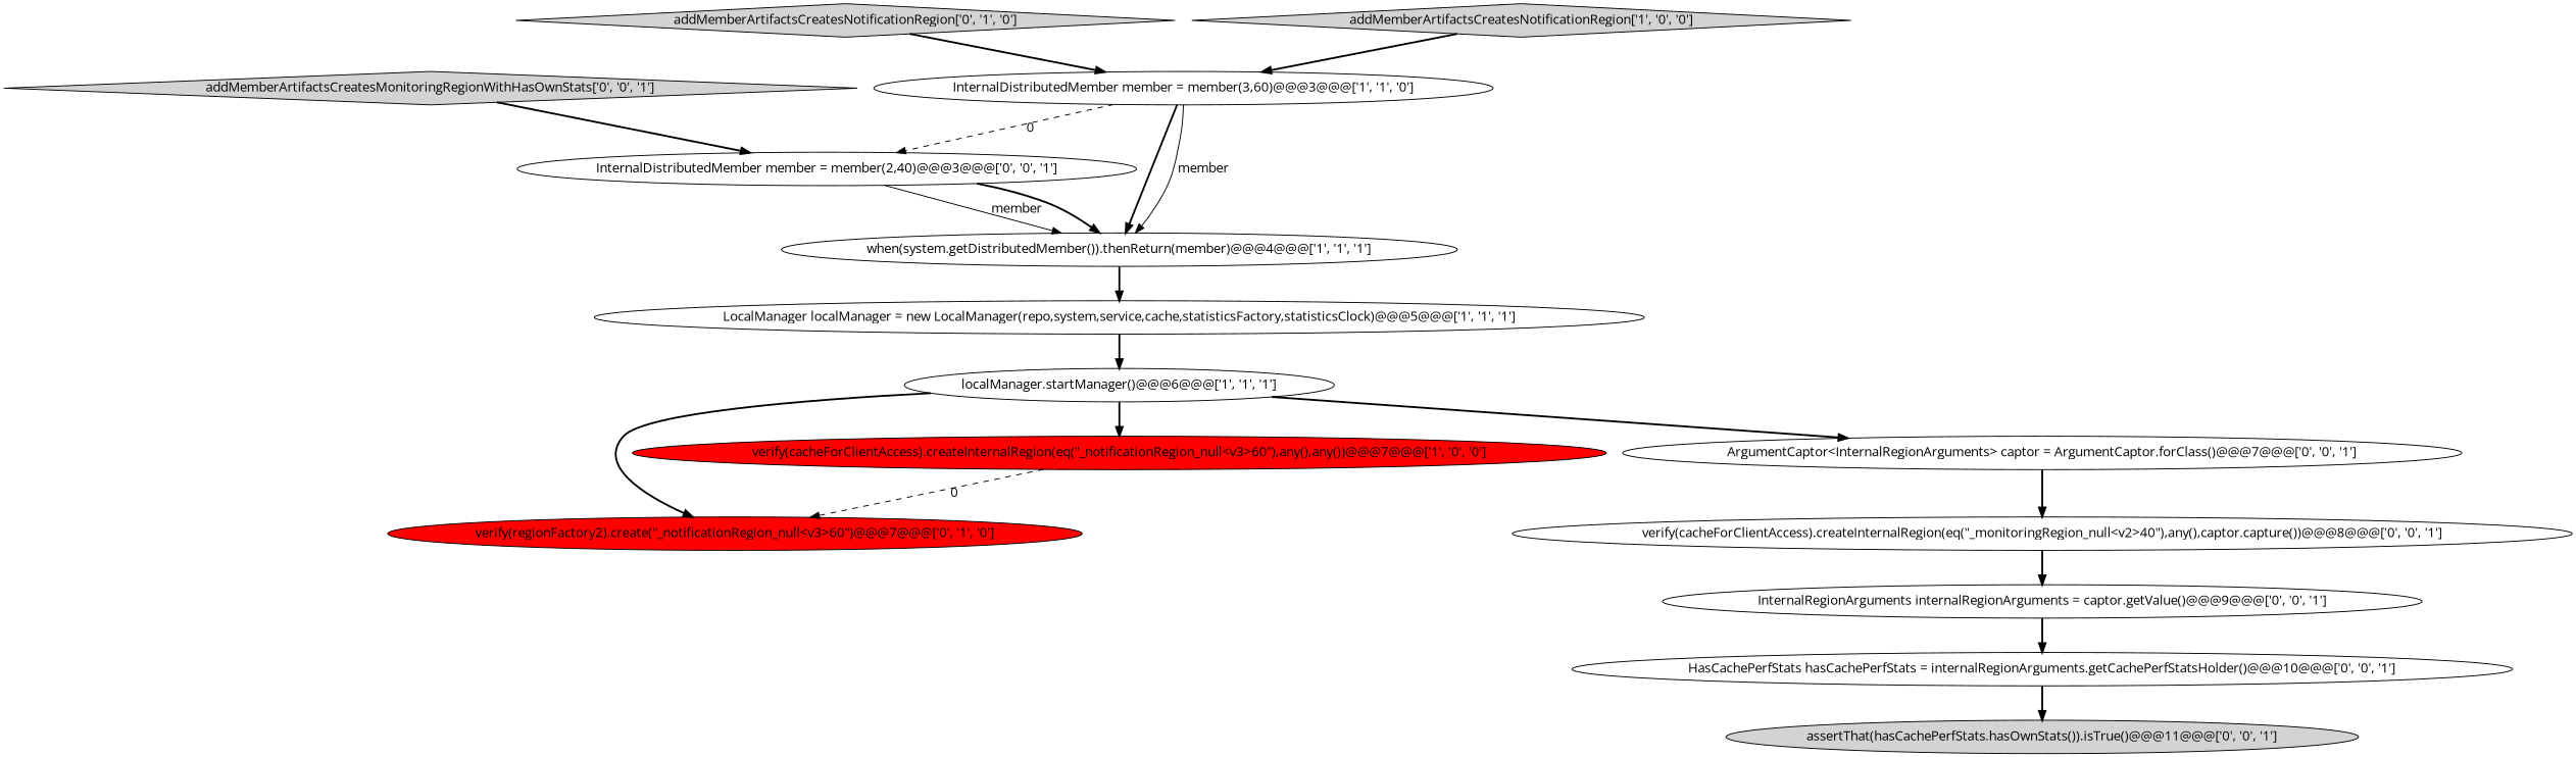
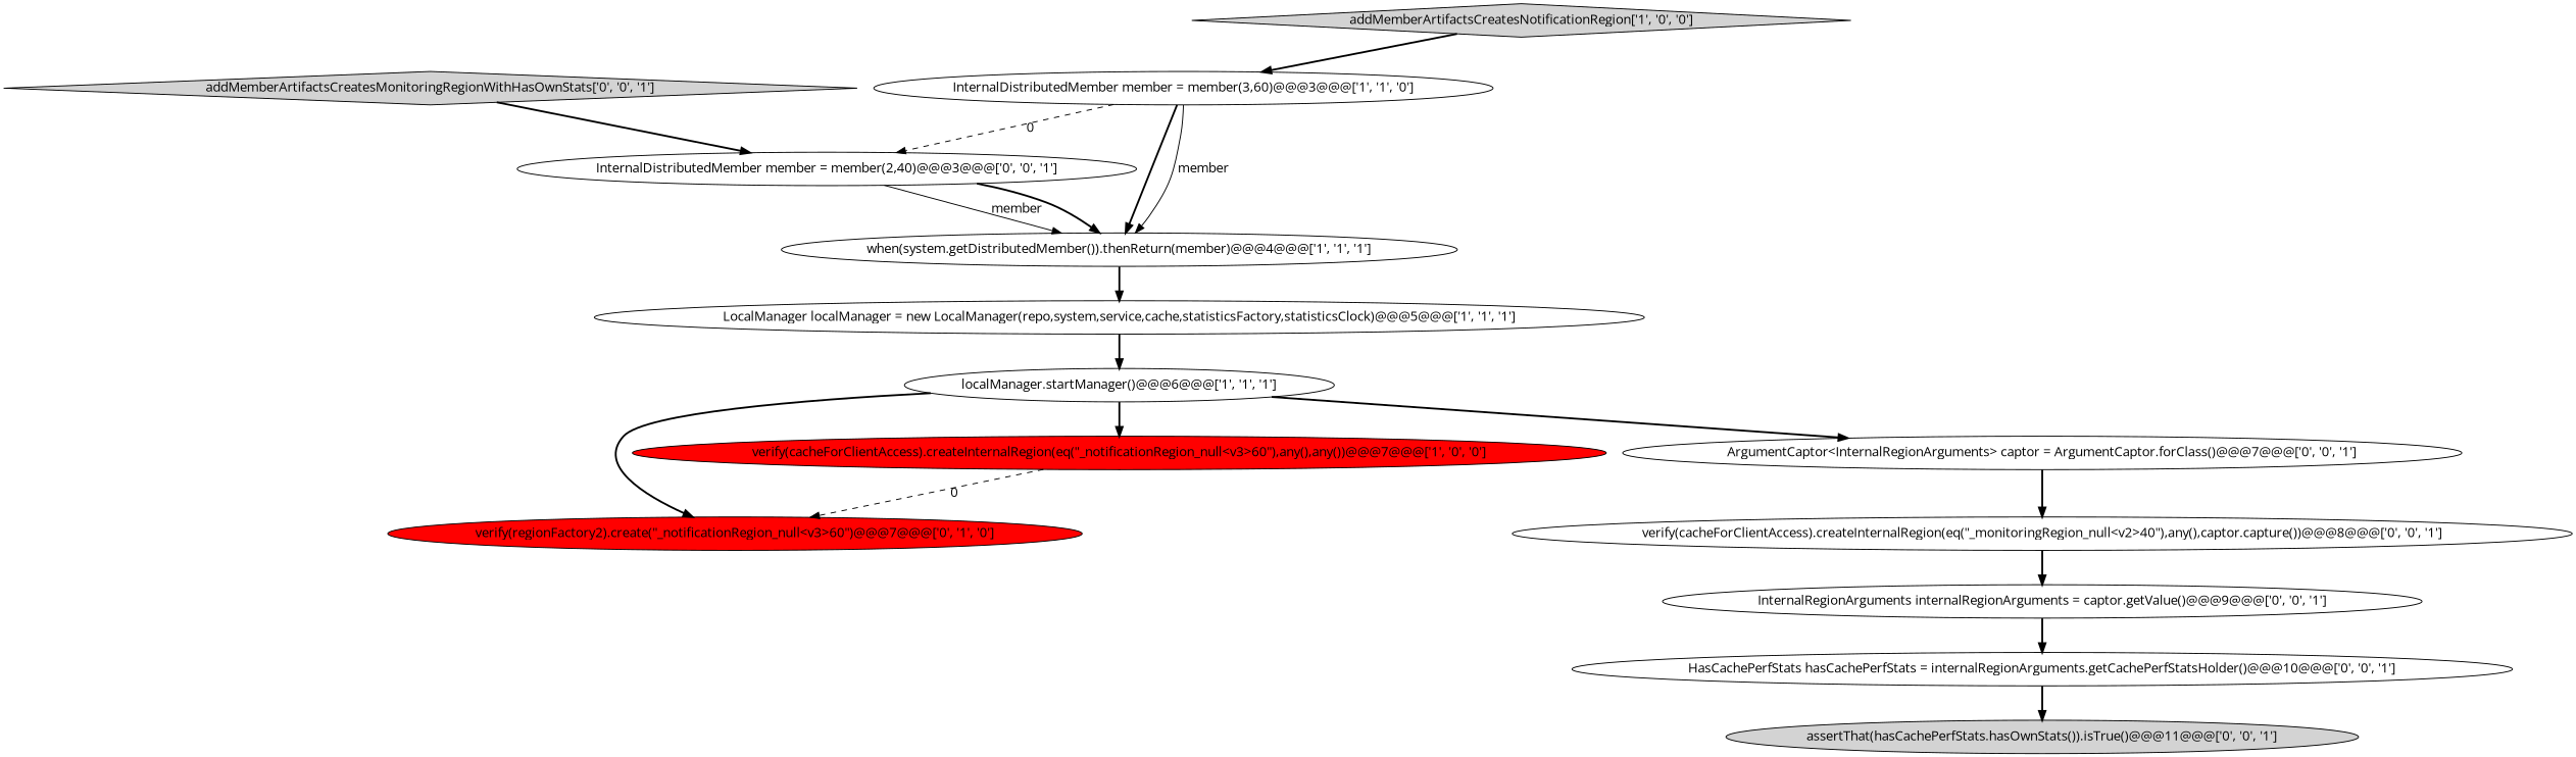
  digraph {
    fontname="Open Sans"
    node [fillcolor=white shape=ellipse style=filled fontname="Open Sans"]
    edge [style=bold fontname="Open Sans"]
    n1 [fillcolor=red label="verify(regionFactory2).create(\"_notificationRegion_null<v3>60\")@@@7@@@['0', '1', '0']"]
    n2 [label="localManager.startManager()@@@6@@@['1', '1', '1']"]
    n3 [fillcolor=red label="verify(cacheForClientAccess).createInternalRegion(eq(\"_notificationRegion_null<v3>60\"),any(),any())@@@7@@@['1', '0', '0']"]
    n4 [label="ArgumentCaptor<InternalRegionArguments> captor = ArgumentCaptor.forClass()@@@7@@@['0', '0', '1']"]
    n5 [label="verify(cacheForClientAccess).createInternalRegion(eq(\"_monitoringRegion_null<v2>40\"),any(),captor.capture())@@@8@@@['0', '0', '1']"]
    n6 [label="InternalRegionArguments internalRegionArguments = captor.getValue()@@@9@@@['0', '0', '1']"]
-   n7 [fillcolor=lightgray label="addMemberArtifactsCreatesNotificationRegion['0', '1', '0']" shape=diamond]
    n8 [label="InternalDistributedMember member = member(3,60)@@@3@@@['1', '1', '0']"]
    n9 [label="HasCachePerfStats hasCachePerfStats = internalRegionArguments.getCachePerfStatsHolder()@@@10@@@['0', '0', '1']"]
    n10 [fillcolor=lightgray label="assertThat(hasCachePerfStats.hasOwnStats()).isTrue()@@@11@@@['0', '0', '1']"]
    n11 [label="InternalDistributedMember member = member(2,40)@@@3@@@['0', '0', '1']"]
    n12 [label="when(system.getDistributedMember()).thenReturn(member)@@@4@@@['1', '1', '1']"]
    n13 [fillcolor=lightgray label="addMemberArtifactsCreatesMonitoringRegionWithHasOwnStats['0', '0', '1']" shape=diamond]
    n14 [fillcolor=lightgray label="addMemberArtifactsCreatesNotificationRegion['1', '0', '0']" shape=diamond]
    n15 [label="LocalManager localManager = new LocalManager(repo,system,service,cache,statisticsFactory,statisticsClock)@@@5@@@['1', '1', '1']"]
    n2 -> n1
    n2 -> n3
    n2 -> n4
    n3 -> n1 [label=0 style=dashed]
    n4 -> n5
    n5 -> n6
    n6 -> n9
-   n7 -> n8
    n8 -> n11 [label=0 style=dashed]
    n8 -> n12
    n8 -> n12 [label=member style=solid]
    n9 -> n10
    n11 -> n12 [label=member style=solid]
    n11 -> n12
    n12 -> n15
    n13 -> n11
    n14 -> n8
    n15 -> n2
  }
